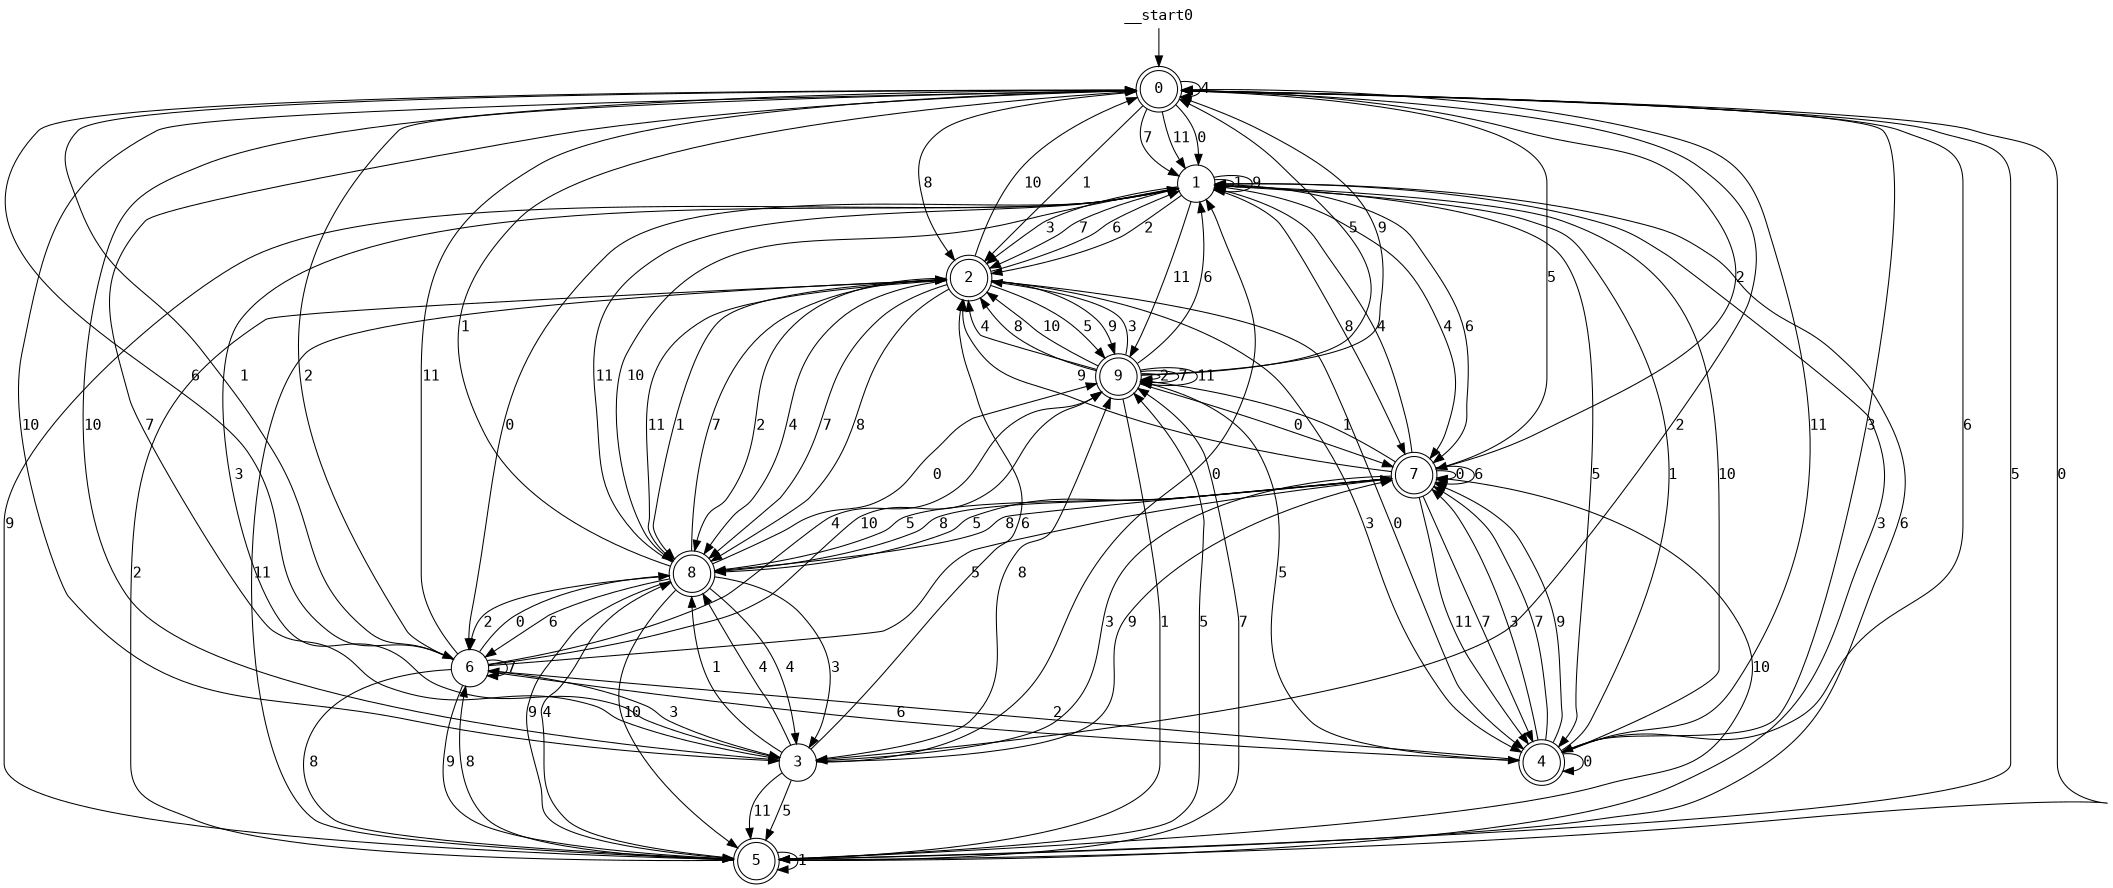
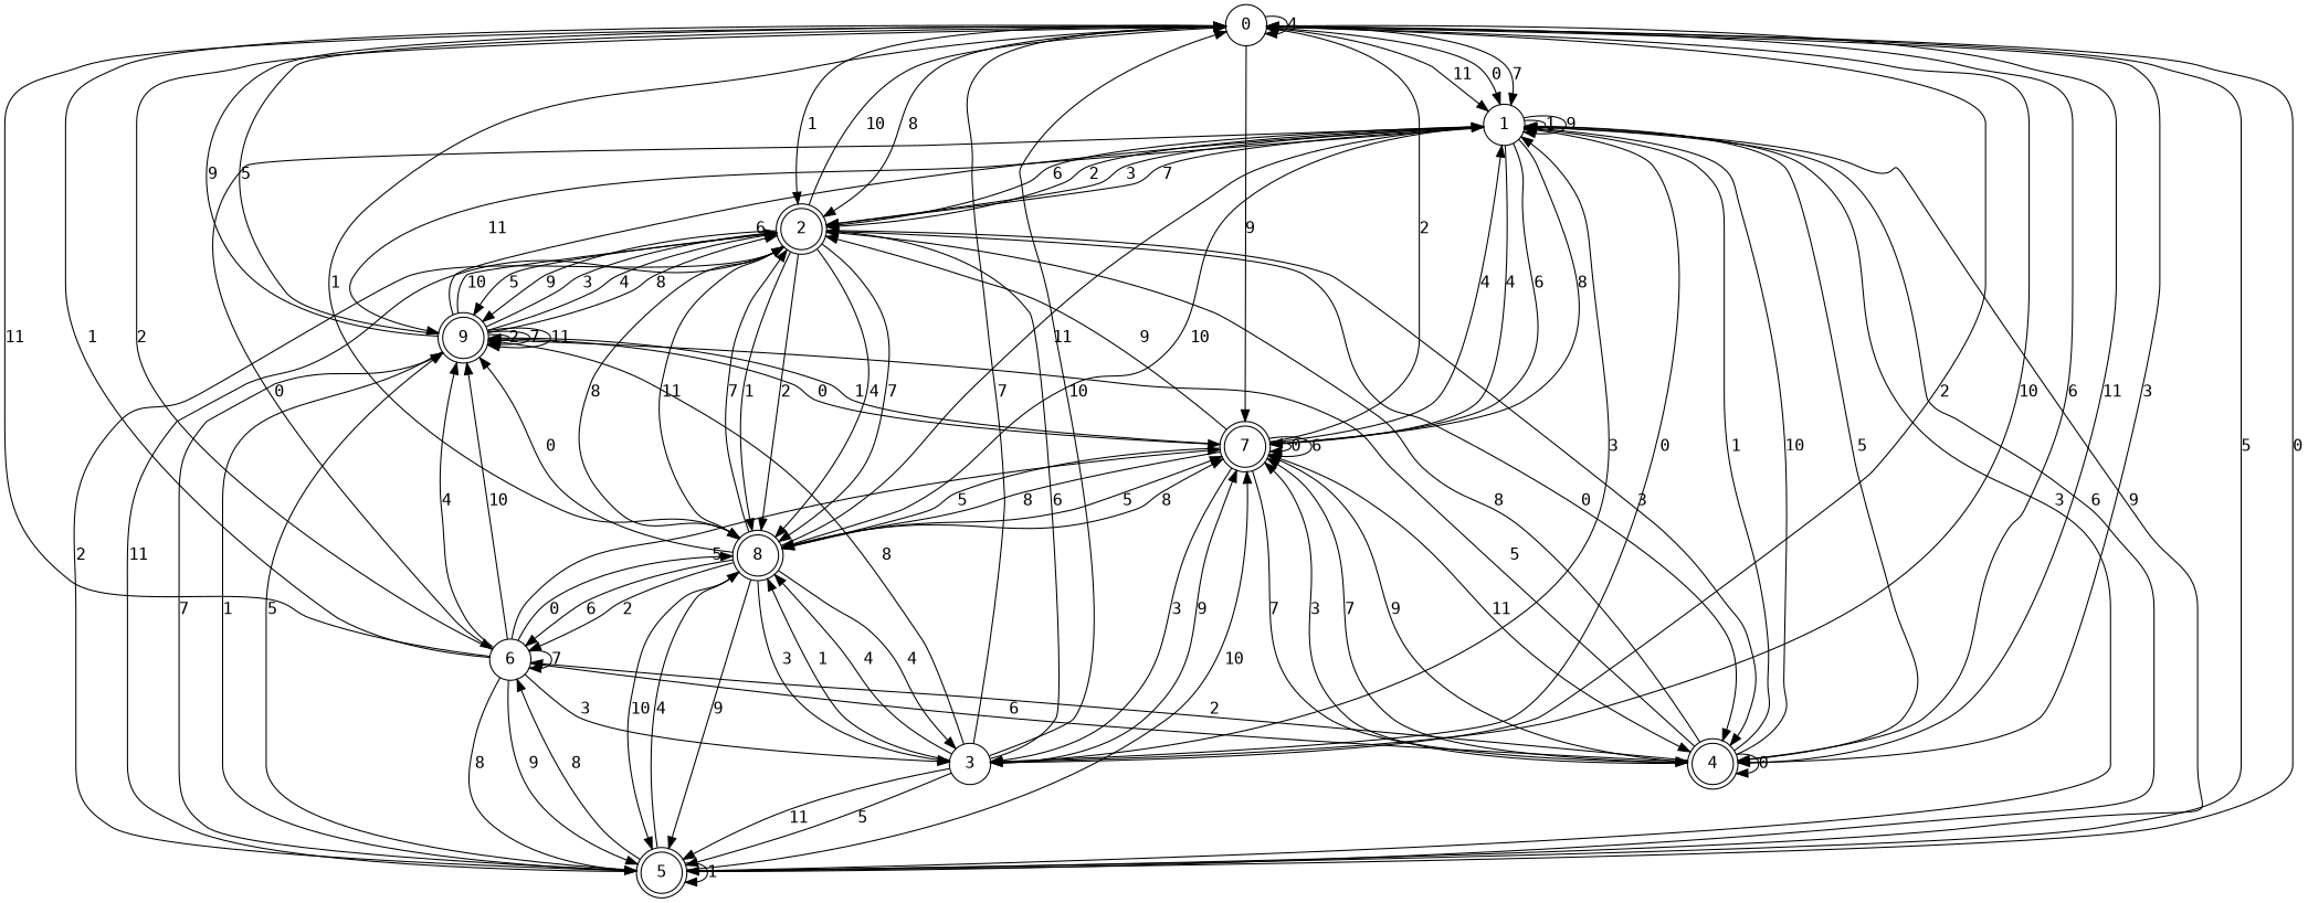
  digraph {
    fontname="DejaVu Sans Mono"
    node [fontname="DejaVu Sans Mono" shape=doublecircle]
    edge [fontname="DejaVu Sans Mono"]
-   n1 [label=0]
+   n1 [label=0 shape=circle]
    n2 [label=1 shape=circle]
    n3 [label=2]
    n4 [label=3 shape=circle]
    n5 [label=4]
    n6 [label=5]
    n7 [label=6 shape=circle]
    n8 [label=7]
    n9 [label=8]
    n10 [label=9]
-   __start0 [height=0 shape=none width=0]
    n1 -> n1 [label=4]
    n1 -> n2 [label=0]
    n1 -> n2 [label=7]
    n1 -> n2 [label=11]
    n1 -> n3 [label=1]
    n1 -> n3 [label=8]
    n1 -> n4 [label=2]
    n1 -> n4 [label=10]
    n1 -> n5 [label=3]
    n1 -> n6 [label=5]
-   n1 -> n7 [label=6]
-   n1 -> n8 [label=5]
+   n1 -> n8 [label=9]
    n2 -> n2 [label=1]
    n2 -> n2 [label=9]
    n2 -> n3 [label=2]
    n2 -> n3 [label=3]
    n2 -> n3 [label=7]
    n2 -> n5 [label=5]
    n2 -> n7 [label=0]
    n2 -> n8 [label=4]
    n2 -> n8 [label=6]
    n2 -> n8 [label=8]
    n2 -> n9 [label=10]
    n2 -> n10 [label=11]
    n3 -> n1 [label=10]
    n3 -> n2 [label=6]
    n3 -> n5 [label=0]
    n3 -> n5 [label=3]
    n3 -> n9 [label=1]
    n3 -> n9 [label=2]
    n3 -> n9 [label=4]
    n3 -> n9 [label=7]
    n3 -> n9 [label=8]
    n3 -> n9 [label=11]
    n3 -> n10 [label=5]
    n3 -> n10 [label=9]
    n4 -> n1 [label=7]
    n4 -> n1 [label=10]
    n4 -> n2 [label=0]
    n4 -> n2 [label=3]
    n4 -> n3 [label=6]
    n4 -> n6 [label=5]
    n4 -> n6 [label=11]
    n4 -> n8 [label=9]
    n4 -> n9 [label=1]
    n4 -> n9 [label=4]
    n4 -> n10 [label=8]
    n5 -> n1 [label=6]
    n5 -> n1 [label=11]
    n5 -> n2 [label=1]
    n5 -> n2 [label=10]
+   n5 -> n3 [label=8]
    n5 -> n5 [label=0]
    n5 -> n7 [label=2]
    n5 -> n8 [label=3]
    n5 -> n8 [label=7]
    n5 -> n8 [label=9]
    n5 -> n10 [label=5]
    n6 -> n1 [label=0]
    n6 -> n2 [label=3]
    n6 -> n2 [label=6]
    n6 -> n2 [label=9]
    n6 -> n3 [label=2]
    n6 -> n3 [label=11]
    n6 -> n6 [label=1]
    n6 -> n7 [label=8]
    n6 -> n8 [label=10]
    n6 -> n9 [label=4]
    n6 -> n10 [label=5]
    n6 -> n10 [label=7]
    n7 -> n1 [label=1]
    n7 -> n1 [label=2]
    n7 -> n1 [label=11]
    n7 -> n4 [label=3]
    n7 -> n5 [label=6]
    n7 -> n6 [label=8]
    n7 -> n6 [label=9]
    n7 -> n7 [label=7]
    n7 -> n8 [label=5]
    n7 -> n9 [label=0]
    n7 -> n10 [label=4]
    n7 -> n10 [label=10]
    n8 -> n1 [label=2]
    n8 -> n2 [label=4]
    n8 -> n3 [label=9]
    n8 -> n4 [label=3]
    n8 -> n5 [label=7]
    n8 -> n5 [label=11]
    n8 -> n8 [label=0]
    n8 -> n8 [label=6]
    n8 -> n9 [label=5]
    n8 -> n9 [label=8]
    n8 -> n10 [label=1]
    n9 -> n1 [label=1]
    n9 -> n2 [label=11]
    n9 -> n3 [label=7]
    n9 -> n4 [label=3]
    n9 -> n4 [label=4]
    n9 -> n6 [label=9]
    n9 -> n6 [label=10]
    n9 -> n7 [label=2]
    n9 -> n7 [label=6]
    n9 -> n8 [label=5]
    n9 -> n8 [label=8]
    n9 -> n10 [label=0]
    n10 -> n1 [label=5]
    n10 -> n1 [label=9]
    n10 -> n2 [label=6]
    n10 -> n3 [label=3]
    n10 -> n3 [label=4]
    n10 -> n3 [label=8]
    n10 -> n3 [label=10]
    n10 -> n6 [label=1]
    n10 -> n8 [label=0]
    n10 -> n10 [label=2]
    n10 -> n10 [label=7]
    n10 -> n10 [label=11]
-   __start0 -> n1
  }
